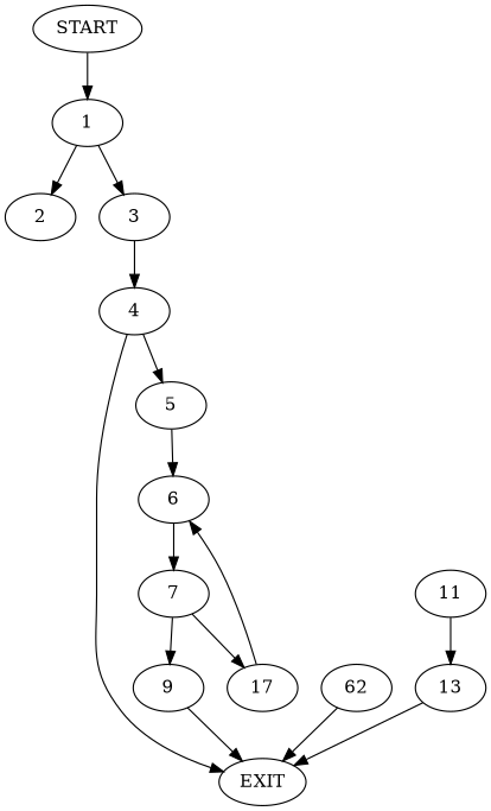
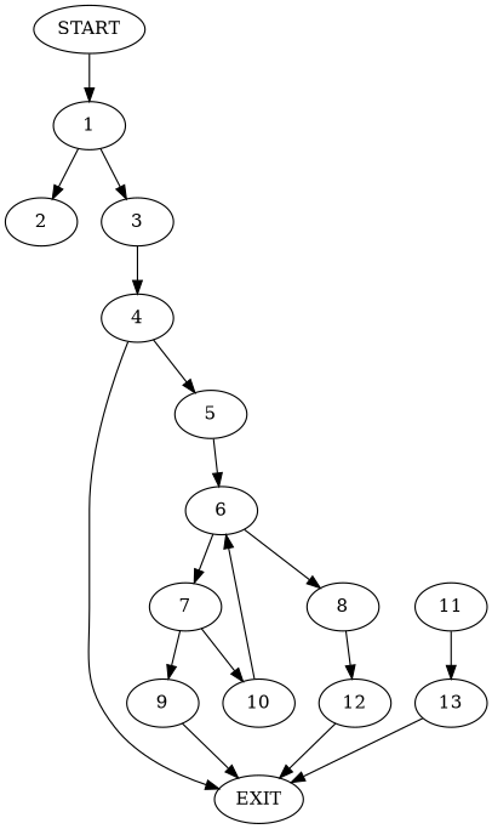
  digraph {
    n1 [label=START]
    1
    2
    3
    n5 [label=EXIT]
    4
    5
    6
    7
+   8
    9
-   10 [label=17]
-   12 [label=62]
+   10
+   12
    11
    13
    n1 -> 1
    1 -> 2
    1 -> 3
    3 -> 4
    4 -> n5
    4 -> 5
    5 -> 6
    6 -> 7
+   6 -> 8
    7 -> 9
    7 -> 10
+   8 -> 12
    9 -> n5
    10 -> 6
    12 -> n5
    11 -> 13
    13 -> n5
  }
